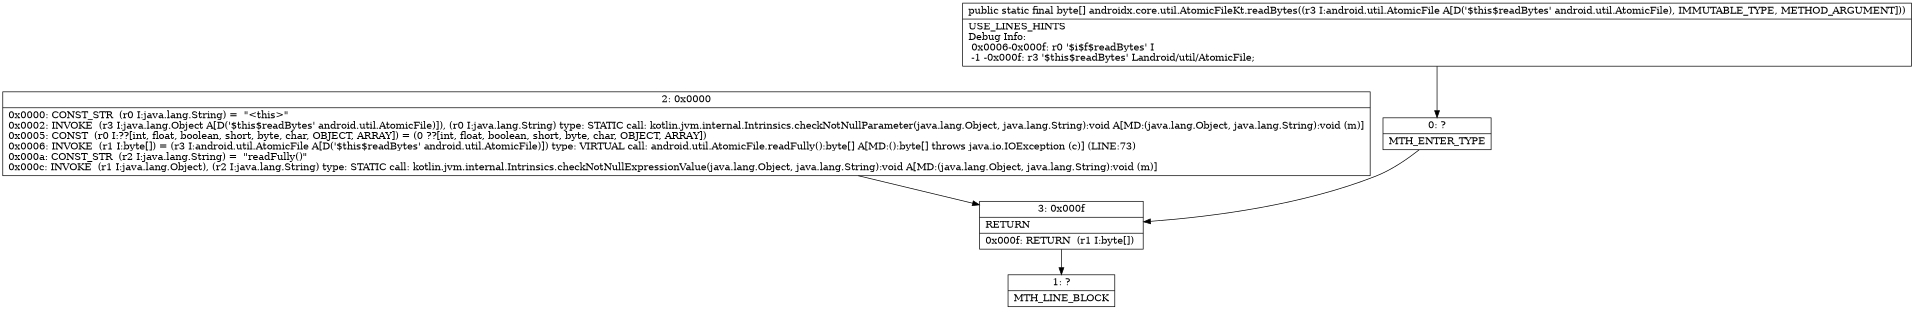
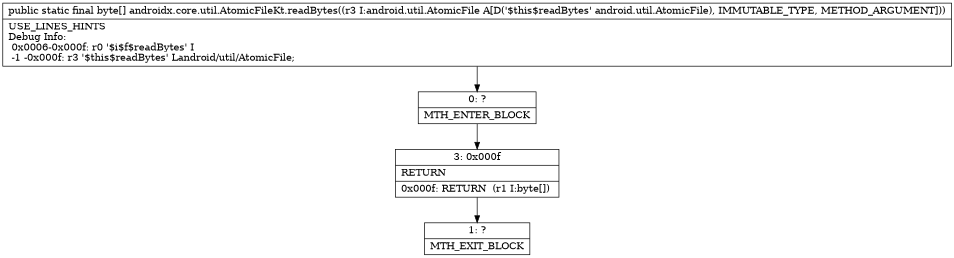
  digraph {
    node [shape=record]
-   n1 [label="{0\:\ ?|MTH_ENTER_TYPE\l}"]
+   n1 [label="{0\:\ ?|MTH_ENTER_BLOCK\l}"]
    n2 [label="{3\:\ 0x000f|RETURN\l|0x000f: RETURN  (r1 I:byte[]) \l}"]
-   n3 [label="{2\:\ 0x0000|0x0000: CONST_STR  (r0 I:java.lang.String) =  \"\<this\>\" \l0x0002: INVOKE  (r3 I:java.lang.Object A[D('$this$readBytes' android.util.AtomicFile)]), (r0 I:java.lang.String) type: STATIC call: kotlin.jvm.internal.Intrinsics.checkNotNullParameter(java.lang.Object, java.lang.String):void A[MD:(java.lang.Object, java.lang.String):void (m)]\l0x0005: CONST  (r0 I:??[int, float, boolean, short, byte, char, OBJECT, ARRAY]) = (0 ??[int, float, boolean, short, byte, char, OBJECT, ARRAY]) \l0x0006: INVOKE  (r1 I:byte[]) = (r3 I:android.util.AtomicFile A[D('$this$readBytes' android.util.AtomicFile)]) type: VIRTUAL call: android.util.AtomicFile.readFully():byte[] A[MD:():byte[] throws java.io.IOException (c)] (LINE:73)\l0x000a: CONST_STR  (r2 I:java.lang.String) =  \"readFully()\" \l0x000c: INVOKE  (r1 I:java.lang.Object), (r2 I:java.lang.String) type: STATIC call: kotlin.jvm.internal.Intrinsics.checkNotNullExpressionValue(java.lang.Object, java.lang.String):void A[MD:(java.lang.Object, java.lang.String):void (m)]\l}"]
-   n4 [label="{1\:\ ?|MTH_LINE_BLOCK\l}"]
+   n4 [label="{1\:\ ?|MTH_EXIT_BLOCK\l}"]
    n5 [label="{public static final byte[] androidx.core.util.AtomicFileKt.readBytes((r3 I:android.util.AtomicFile A[D('$this$readBytes' android.util.AtomicFile), IMMUTABLE_TYPE, METHOD_ARGUMENT]))  | USE_LINES_HINTS\lDebug Info:\l  0x0006\-0x000f: r0 '$i$f$readBytes' I\l  \-1 \-0x000f: r3 '$this$readBytes' Landroid\/util\/AtomicFile;\l}"]
    n1 -> n2
    n2 -> n4
-   n3 -> n2
    n5 -> n1
  }
